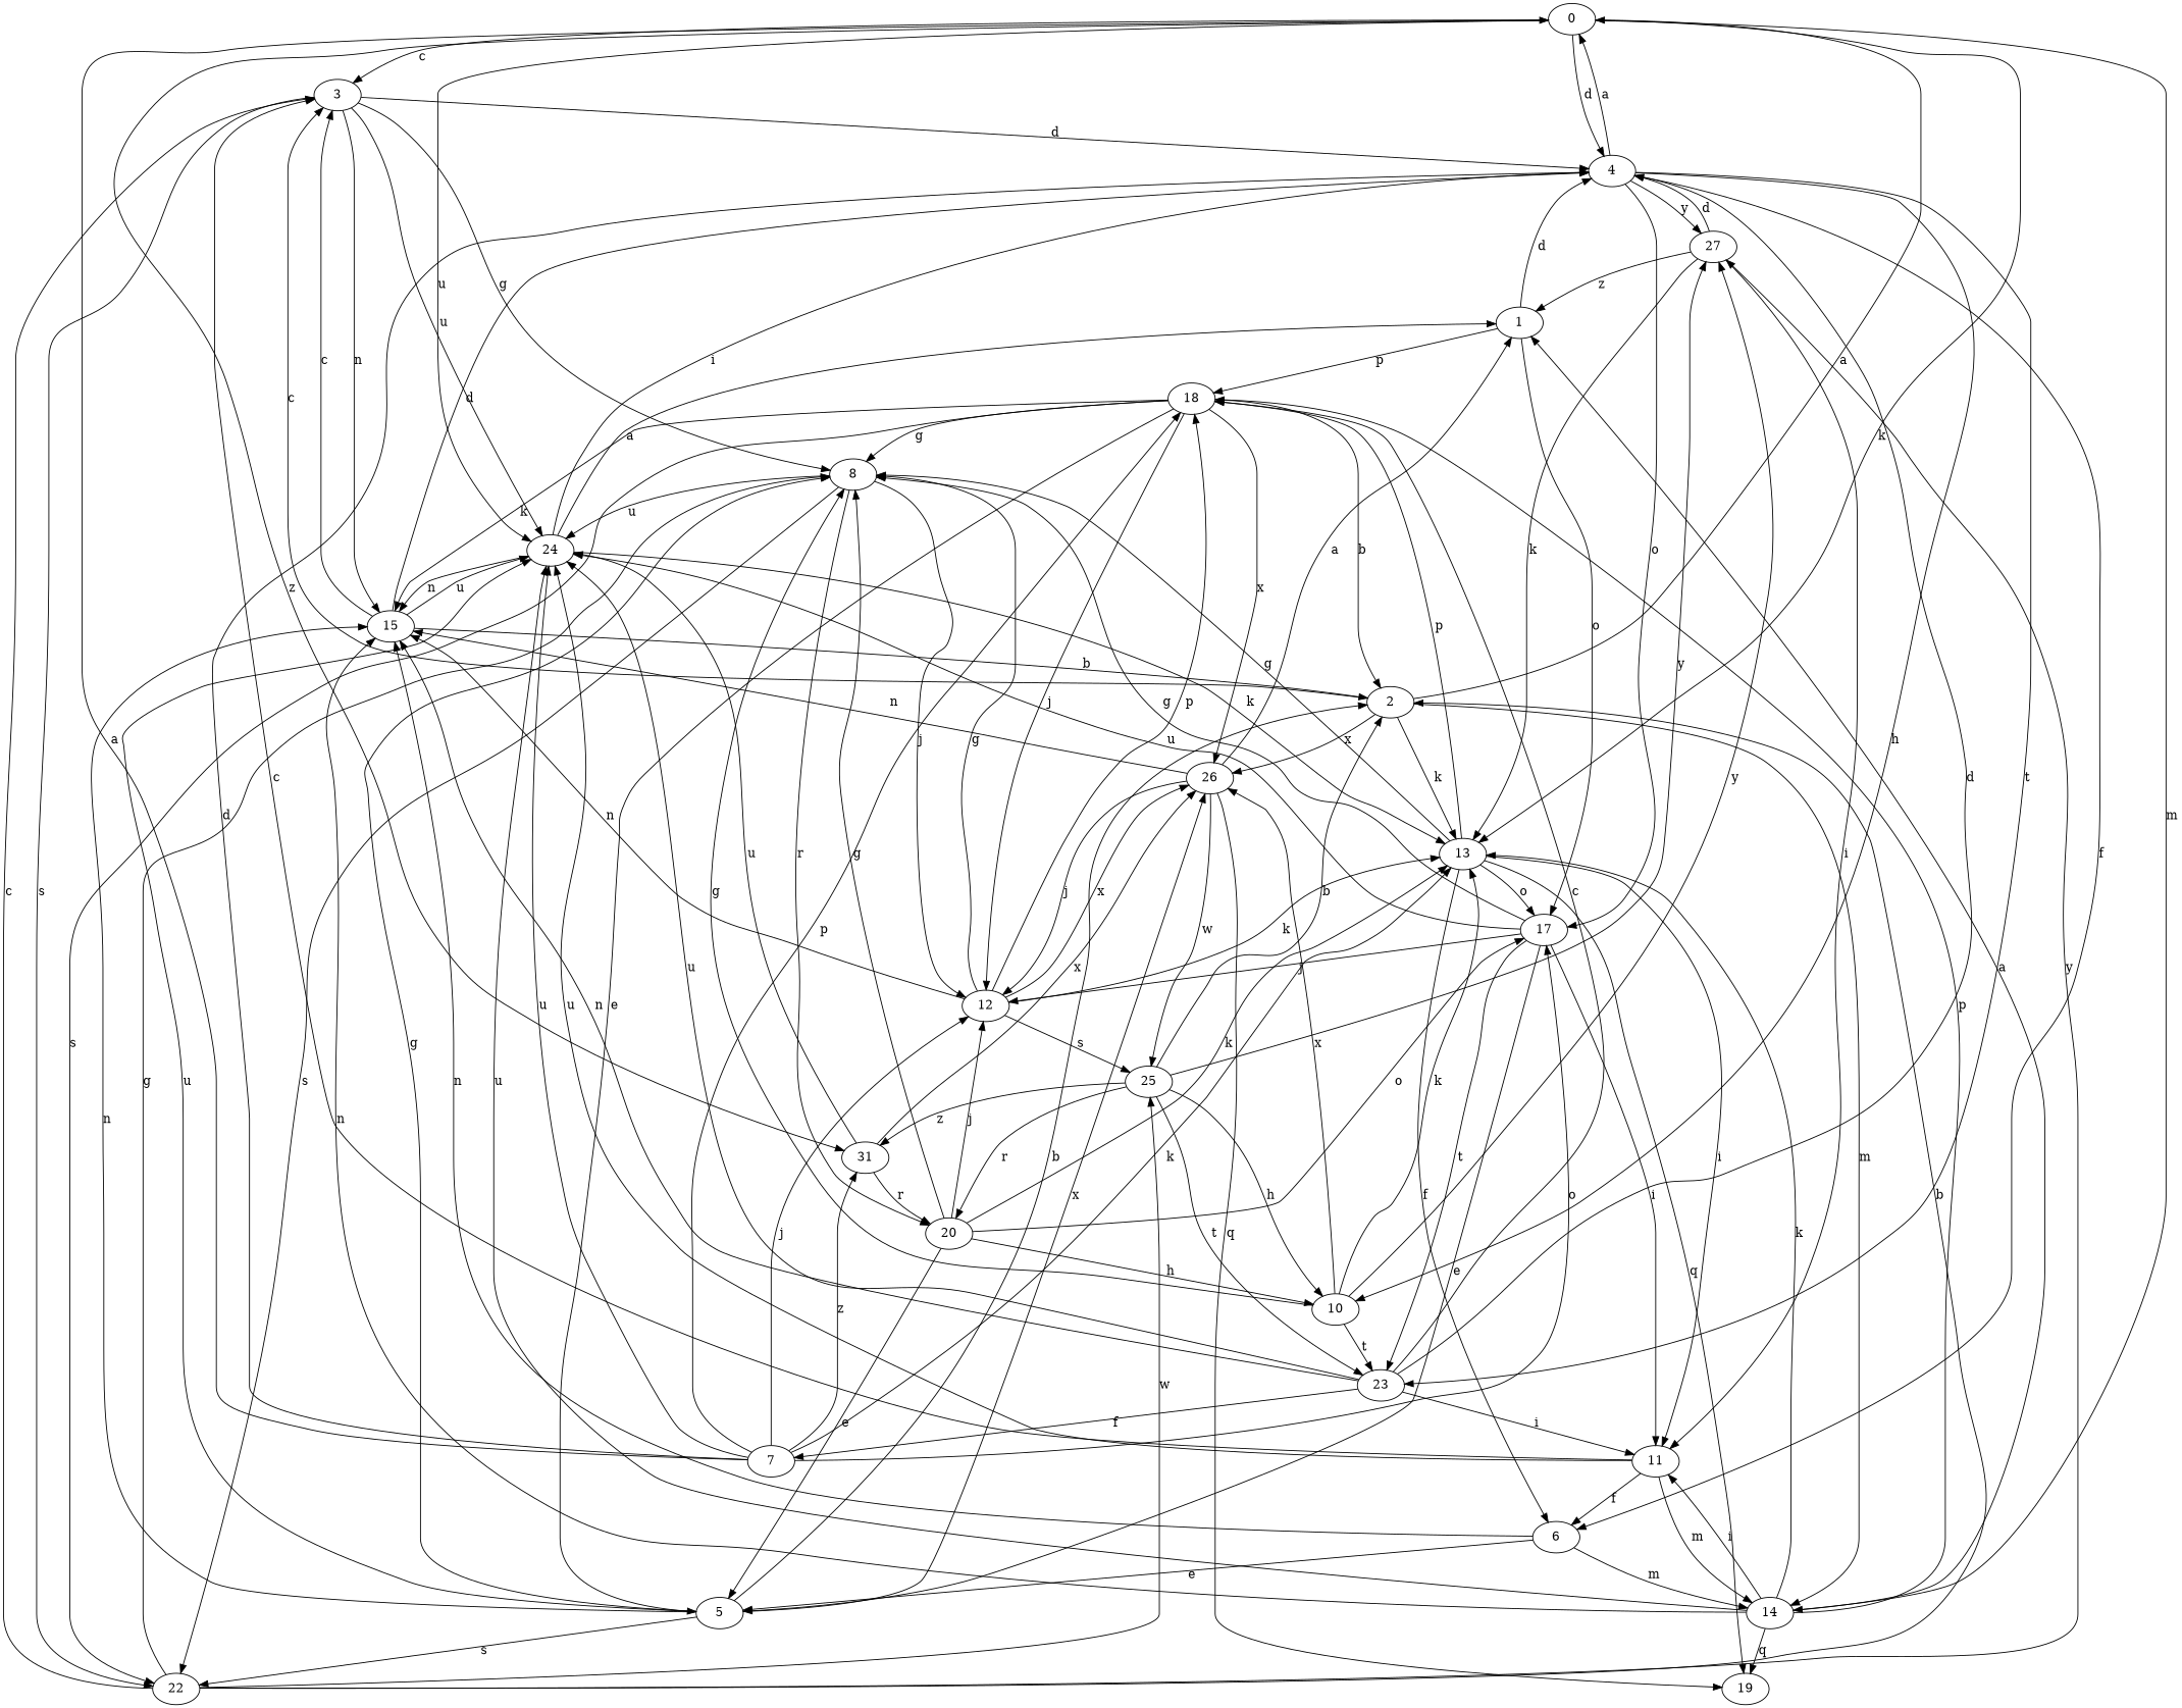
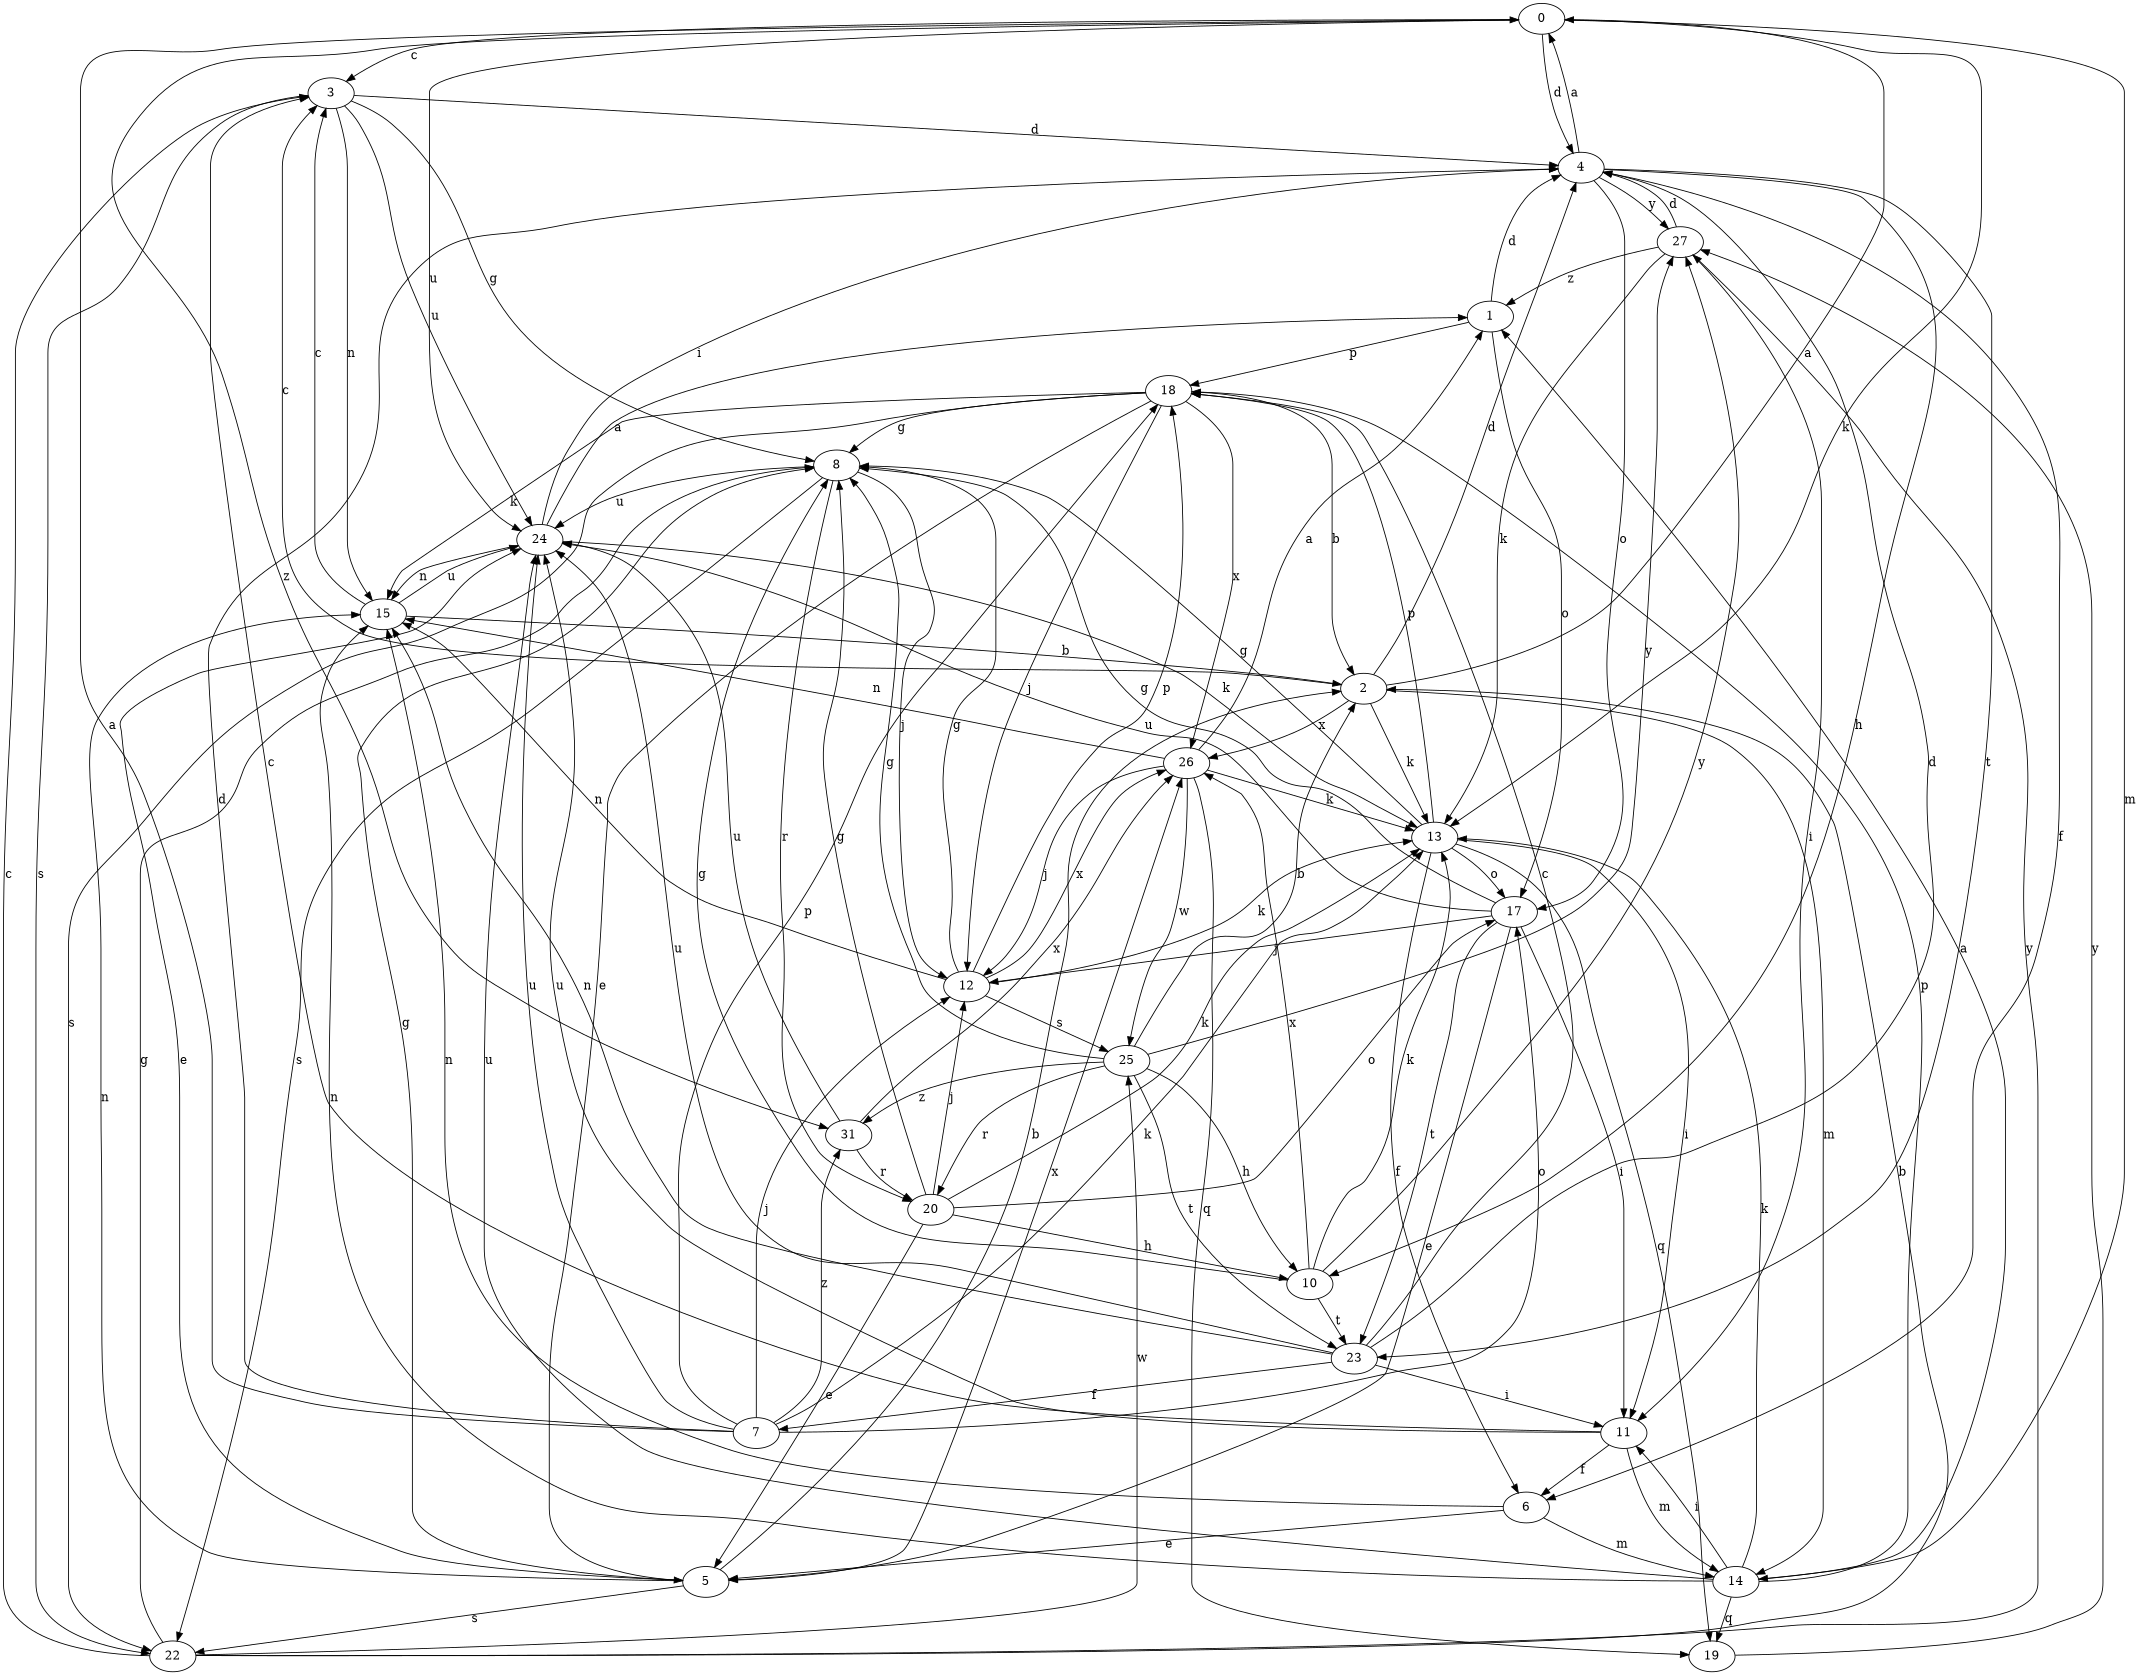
  strict digraph {
    0
    3
    4
    13
    14
    24
    31
    8
    15
    22
    17
    6
    10
    23
    27
    5
    2
    26
    18
    11
    19
    1
    20
    12
    25
    7
    0 -> 3 [label=c]
    0 -> 4 [label=d]
    0 -> 13 [label=k]
    0 -> 14 [label=m]
    0 -> 24 [label=u]
    0 -> 31 [label=z]
    3 -> 4 [label=d]
    3 -> 24 [label=u]
    3 -> 8 [label=g]
    3 -> 15 [label=n]
    3 -> 22 [label=s]
    4 -> 0 [label=a]
    4 -> 17 [label=o]
    4 -> 6 [label=f]
    4 -> 10 [label=h]
    4 -> 23 [label=t]
    4 -> 27 [label=y]
    13 -> 8 [label=g]
    13 -> 17 [label=o]
    13 -> 6 [label=f]
    13 -> 18 [label=p]
    13 -> 11 [label=i]
    13 -> 19 [label=q]
    14 -> 13 [label=k]
    14 -> 24 [label=u]
    14 -> 15 [label=n]
    14 -> 18 [label=p]
    14 -> 11 [label=i]
    14 -> 19 [label=q]
    14 -> 1 [label=a]
    24 -> 4 [label=i]
    24 -> 13 [label=k]
    24 -> 15 [label=n]
    24 -> 1 [label=a]
    31 -> 24 [label=u]
    31 -> 26 [label=x]
    31 -> 20 [label=r]
    8 -> 24 [label=u]
    8 -> 22 [label=s]
    8 -> 20 [label=r]
    8 -> 12 [label=j]
    15 -> 3 [label=c]
    15 -> 24 [label=u]
    15 -> 2 [label=b]
    22 -> 3 [label=c]
    22 -> 8 [label=g]
    22 -> 27 [label=y]
    22 -> 2 [label=b]
    22 -> 25 [label=w]
    17 -> 24 [label=u]
    17 -> 8 [label=g]
    17 -> 23 [label=t]
    17 -> 5 [label=e]
    17 -> 11 [label=i]
    17 -> 12 [label=j]
    6 -> 14 [label=m]
    6 -> 15 [label=n]
    6 -> 5 [label=e]
    10 -> 13 [label=k]
    10 -> 8 [label=g]
    10 -> 23 [label=t]
    10 -> 27 [label=y]
    10 -> 26 [label=x]
    23 -> 4 [label=d]
    23 -> 24 [label=u]
    23 -> 15 [label=n]
    23 -> 18 [label=c]
    23 -> 11 [label=i]
    23 -> 7 [label=f]
    27 -> 4 [label=d]
    27 -> 13 [label=k]
    27 -> 11 [label=i]
    27 -> 1 [label=z]
-   5 -> 24 [label=u]
+   5 -> 24 [label=e]
    5 -> 8 [label=g]
    5 -> 15 [label=n]
    5 -> 22 [label=s]
    5 -> 2 [label=b]
    5 -> 26 [label=x]
    2 -> 0 [label=a]
    2 -> 3 [label=c]
-   15 -> 4 [label=d]
+   2 -> 4 [label=d]
    2 -> 13 [label=k]
    2 -> 14 [label=m]
    2 -> 26 [label=x]
+   26 -> 13 [label=k]
    26 -> 15 [label=n]
    26 -> 19 [label=q]
    26 -> 1 [label=a]
    26 -> 12 [label=j]
    26 -> 25 [label=w]
    18 -> 8 [label=g]
    18 -> 15 [label=k]
    18 -> 22 [label=s]
    18 -> 5 [label=e]
    18 -> 2 [label=b]
    18 -> 26 [label=x]
    18 -> 12 [label=j]
    11 -> 3 [label=c]
    11 -> 14 [label=m]
    11 -> 24 [label=u]
    11 -> 6 [label=f]
+   19 -> 27 [label=y]
    1 -> 4 [label=d]
    1 -> 17 [label=o]
    1 -> 18 [label=p]
    20 -> 13 [label=k]
    20 -> 8 [label=g]
    20 -> 17 [label=o]
    20 -> 10 [label=h]
    20 -> 5 [label=e]
    20 -> 12 [label=j]
    12 -> 13 [label=k]
    12 -> 8 [label=g]
    12 -> 15 [label=n]
    12 -> 26 [label=x]
    12 -> 18 [label=p]
    12 -> 25 [label=s]
    25 -> 31 [label=z]
+   25 -> 8 [label=g]
    25 -> 10 [label=h]
    25 -> 23 [label=t]
    25 -> 27 [label=y]
    25 -> 2 [label=b]
    25 -> 20 [label=r]
    7 -> 0 [label=a]
    7 -> 4 [label=d]
    7 -> 13 [label=k]
    7 -> 24 [label=u]
    7 -> 31 [label=z]
    7 -> 17 [label=o]
    7 -> 18 [label=p]
    7 -> 12 [label=j]
  }
